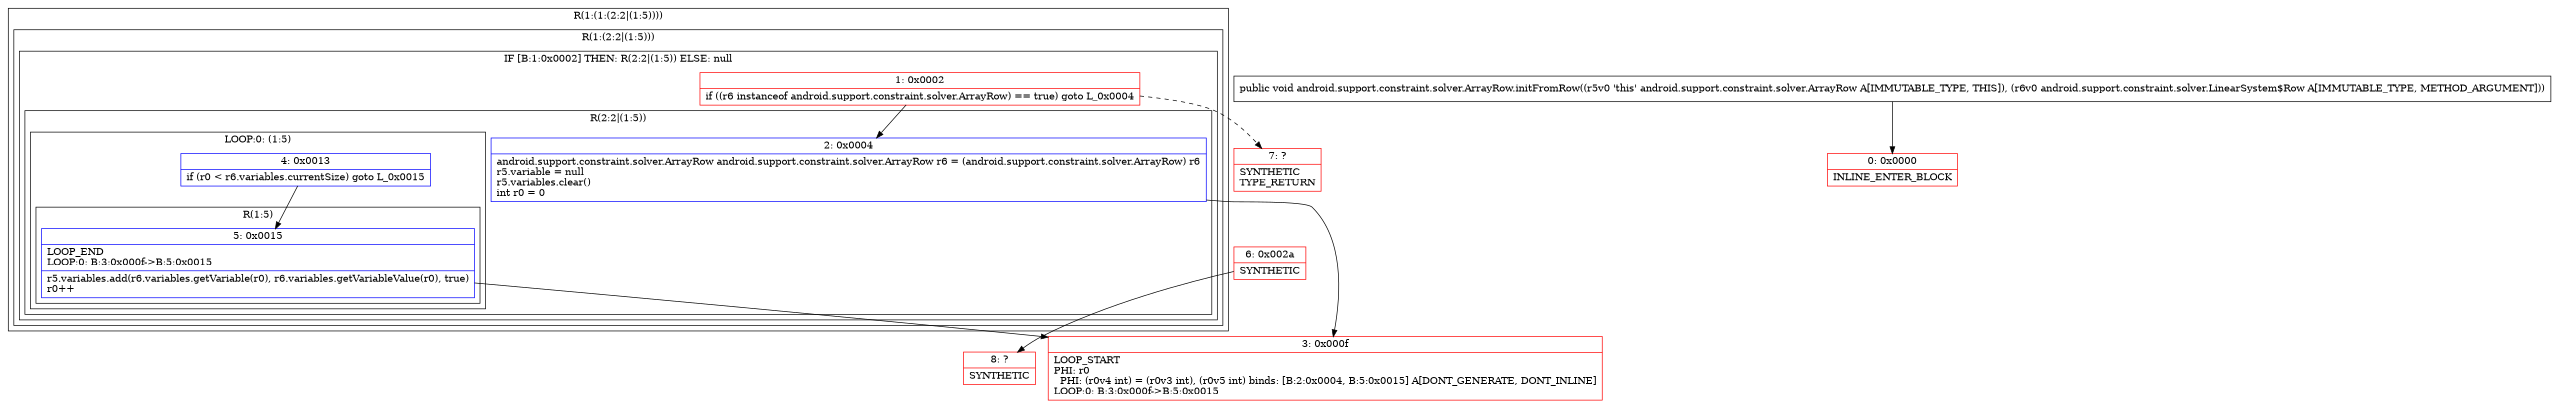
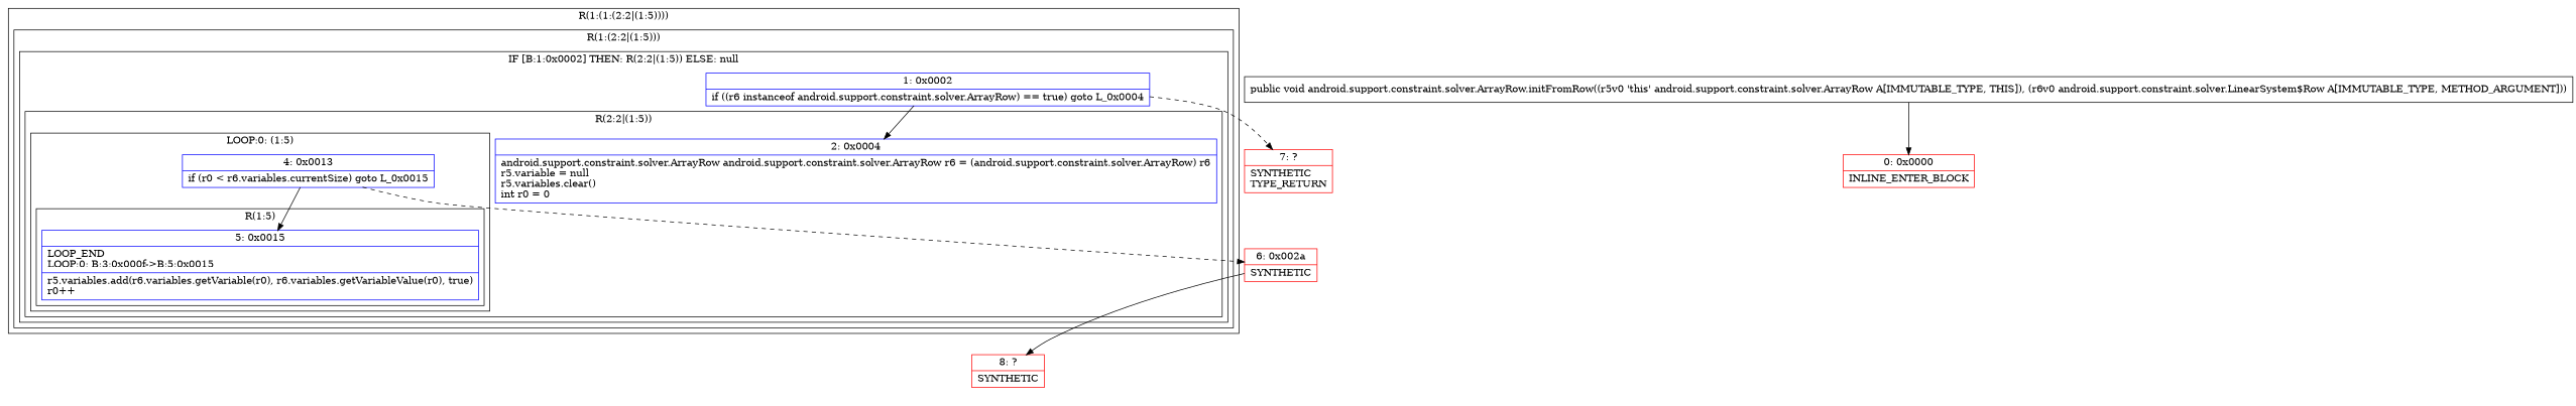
  digraph {
    node [color=red shape=record]
    n1 [color=blue label="{5\:\ 0x0015|LOOP_END\lLOOP:0: B:3:0x000f\-\>B:5:0x0015\l|r5.variables.add(r6.variables.getVariable(r0), r6.variables.getVariableValue(r0), true)\lr0++\l}"]
    n2 [color=blue label="{4\:\ 0x0013|if (r0 \< r6.variables.currentSize) goto L_0x0015\l}"]
    n3 [color=blue label="{2\:\ 0x0004|android.support.constraint.solver.ArrayRow android.support.constraint.solver.ArrayRow r6 = (android.support.constraint.solver.ArrayRow) r6\lr5.variable = null\lr5.variables.clear()\lint r0 = 0\l}"]
-   n4 [label="{1\:\ 0x0002|if ((r6 instanceof android.support.constraint.solver.ArrayRow) == true) goto L_0x0004\l}"]
-   n5 [label="{3\:\ 0x000f|LOOP_START\lPHI: r0 \l  PHI: (r0v4 int) = (r0v3 int), (r0v5 int) binds: [B:2:0x0004, B:5:0x0015] A[DONT_GENERATE, DONT_INLINE]\lLOOP:0: B:3:0x000f\-\>B:5:0x0015\l}"]
+   n4 [color=blue label="{1\:\ 0x0002|if ((r6 instanceof android.support.constraint.solver.ArrayRow) == true) goto L_0x0004\l}"]
    n6 [label="{6\:\ 0x002a|SYNTHETIC\l}"]
    n7 [label="{7\:\ ?|SYNTHETIC\lTYPE_RETURN\l}"]
    n8 [label="{8\:\ ?|SYNTHETIC\l}"]
    n9 [label="{0\:\ 0x0000|INLINE_ENTER_BLOCK\l}"]
    n10 [label="{public void android.support.constraint.solver.ArrayRow.initFromRow((r5v0 'this' android.support.constraint.solver.ArrayRow A[IMMUTABLE_TYPE, THIS]), (r6v0 android.support.constraint.solver.LinearSystem$Row A[IMMUTABLE_TYPE, METHOD_ARGUMENT])) }" color=""]
    subgraph cluster_1 {
      label="R(1:(1:(2:2|(1:5))))"
      subgraph cluster_2 {
        label="R(1:(2:2|(1:5)))"
        subgraph cluster_3 {
          label="IF [B:1:0x0002] THEN: R(2:2|(1:5)) ELSE: null"
          n4
          subgraph cluster_4 {
            label="R(2:2|(1:5))"
            n3
            subgraph cluster_5 {
              label="LOOP:0: (1:5)"
              n2
              subgraph cluster_6 {
                label="R(1:5)"
                n1
              }
            }
          }
        }
      }
    }
-   n1 -> n5
    n2 -> n1
-   n3 -> n5
+   n2 -> n6 [style=dashed]
    n4 -> n3
    n4 -> n7 [style=dashed]
    n6 -> n8
    n10 -> n9
  }
